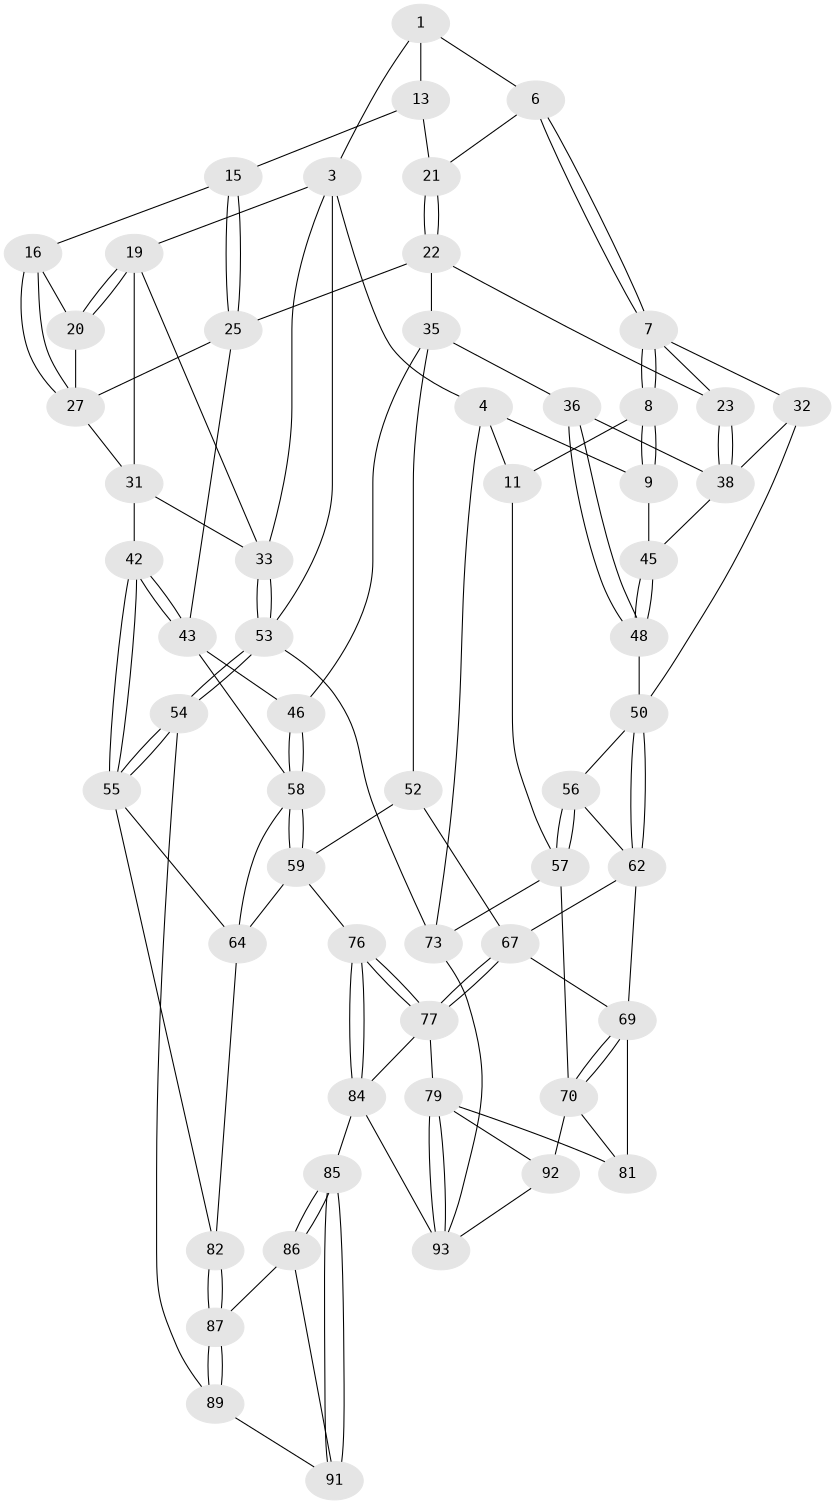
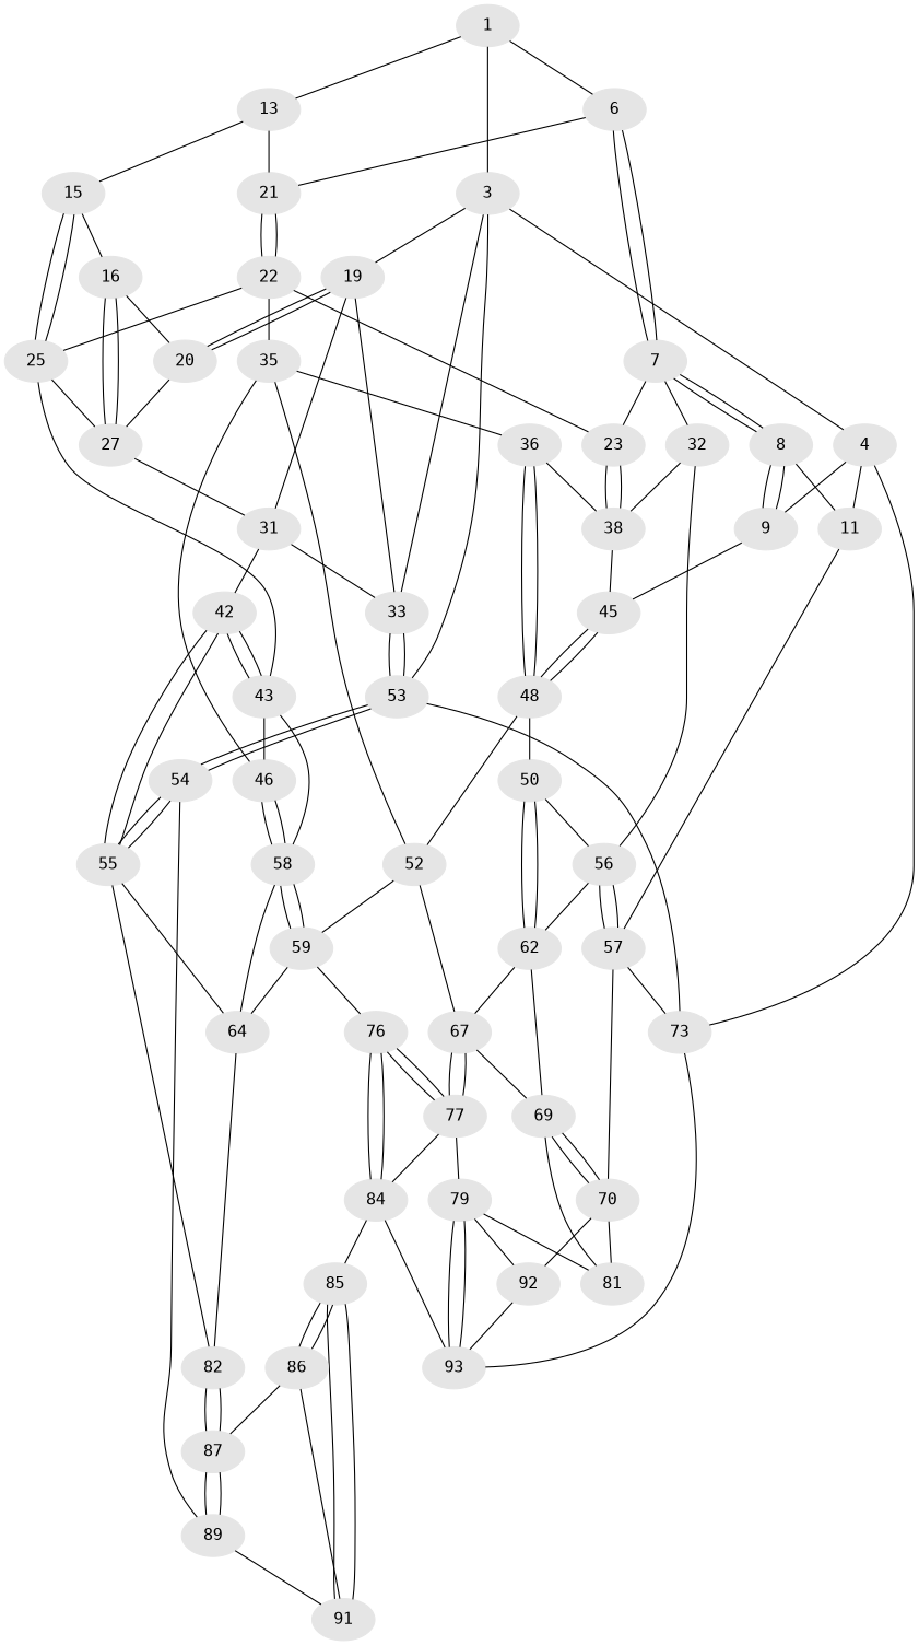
  graph {
    fontname="DejaVu Sans Mono"
    node [color=gray90 fontname="DejaVu Sans Mono" style=filled]
    edge [fontname="DejaVu Sans Mono"]
    1 [super="+2"]
    3 [super="+18"]
    6
    13 [super="+14"]
    4 [super="+5"]
    19 [super="+30"]
    33 [super="+34"]
    53 [super="+75"]
    7 [super="+24"]
    21
    15
    9
    11 [super="+12"]
    73 [super="+98"]
    20
    31 [super="+41"]
    54
    45
    57 [super="+71"]
    93 [super="+94"]
    8 [super="+10"]
    23
    32 [super="+40"]
    22 [super="+26"]
    38 [super="+39"]
    50 [super="+51"]
    70 [super="+90"]
    16 [super="+17"]
    25 [super="+29"]
    27 [super="+28"]
    43 [super="+44"]
    42
    35 [super="+47"]
    36 [super="+37"]
    46
    52 [super="+60"]
    58 [super="+61"]
    55 [super="+72"]
    56
    62 [super="+63"]
    48 [super="+49"]
    59 [super="+66"]
    67 [super="+68"]
    64 [super="+65"]
    82 [super="+83"]
    69 [super="+74"]
    76
    77 [super="+78"]
    89 [super="+96"]
    n50 [label=91]
    87
    81
    92
    84 [super="+91"]
    79 [super="+80"]
    85
    86 [super="+88"]
    1 -- 3
    1 -- 6
    1 -- 13
    3 -- 4
    3 -- 19
    3 -- 33
    3 -- 53
    6 -- 7
    6 -- 7
    6 -- 21
    13 -- 21
    13 -- 15
    4 -- 9
    4 -- 11
    4 -- 73
    19 -- 33
    19 -- 20
    19 -- 20
    19 -- 31
    33 -- 53
    33 -- 53
    53 -- 73
    53 -- 54
    53 -- 54
    7 -- 8
    7 -- 8
    7 -- 23
    7 -- 32
    21 -- 22
    21 -- 22
    15 -- 16
    15 -- 25
    15 -- 25
    9 -- 45
    11 -- 57
    73 -- 93
    20 -- 27
    31 -- 33
    31 -- 42
    54 -- 55
    54 -- 55
    54 -- 89
    45 -- 48
    45 -- 48
    57 -- 73
    57 -- 70
    8 -- 9 [weight=2]
    8 -- 9
    8 -- 11
    23 -- 38
    23 -- 38
    32 -- 38
-   32 -- 50
+   32 -- 56
    22 -- 23
    22 -- 25
    22 -- 35
    38 -- 45
    50 -- 56
    50 -- 62
    50 -- 62
    70 -- 81
    70 -- 92
    16 -- 20
    16 -- 27
    16 -- 27
    25 -- 27
    25 -- 43
    27 -- 31
    43 -- 46
    43 -- 58
    42 -- 43
    42 -- 43
    42 -- 55
    42 -- 55
    35 -- 36
    35 -- 46
    35 -- 52
    36 -- 38
    36 -- 48
    36 -- 48
    46 -- 58
    46 -- 58
    52 -- 59
    52 -- 67
    58 -- 59
    58 -- 59
    58 -- 64
    55 -- 64
    55 -- 82
    56 -- 57
    56 -- 57
    56 -- 62
    62 -- 67
    62 -- 69
    48 -- 50
+   48 -- 52
    59 -- 64
    59 -- 76
    67 -- 69
    67 -- 77
    67 -- 77
    64 -- 82
    82 -- 87
    82 -- 87
    69 -- 70
    69 -- 70
    69 -- 81
    76 -- 77
    76 -- 77
    76 -- 84
    76 -- 84
    77 -- 84
    77 -- 79
    89 -- n50
    87 -- 89
    87 -- 89
    92 -- 93
    84 -- 93
    84 -- 85
    79 -- 93
    79 -- 93
    79 -- 81
    79 -- 92
    85 -- n50
    85 -- n50
    85 -- 86
    85 -- 86
    86 -- n50
    86 -- 87
  }
